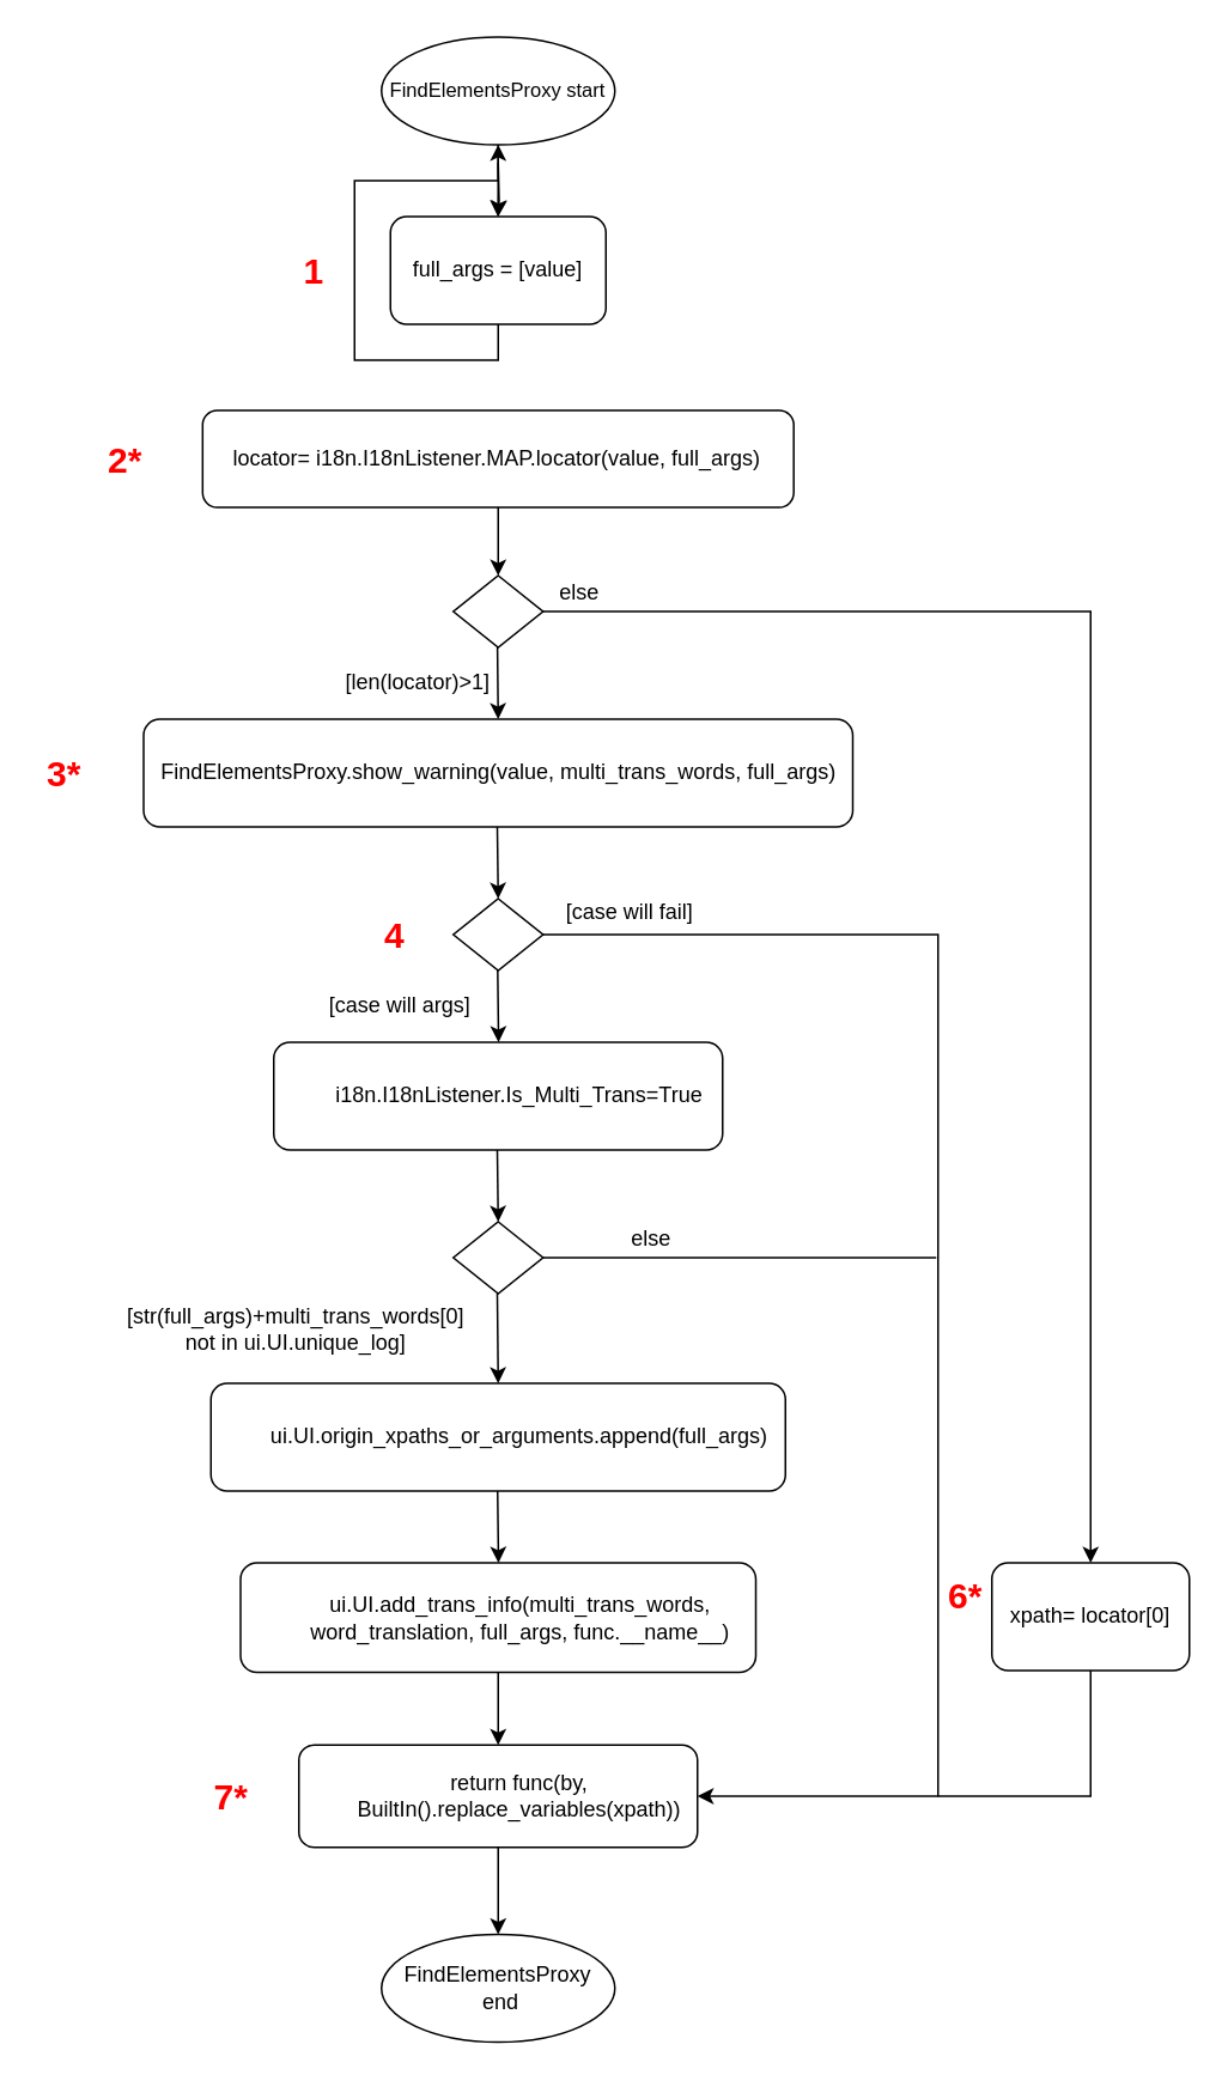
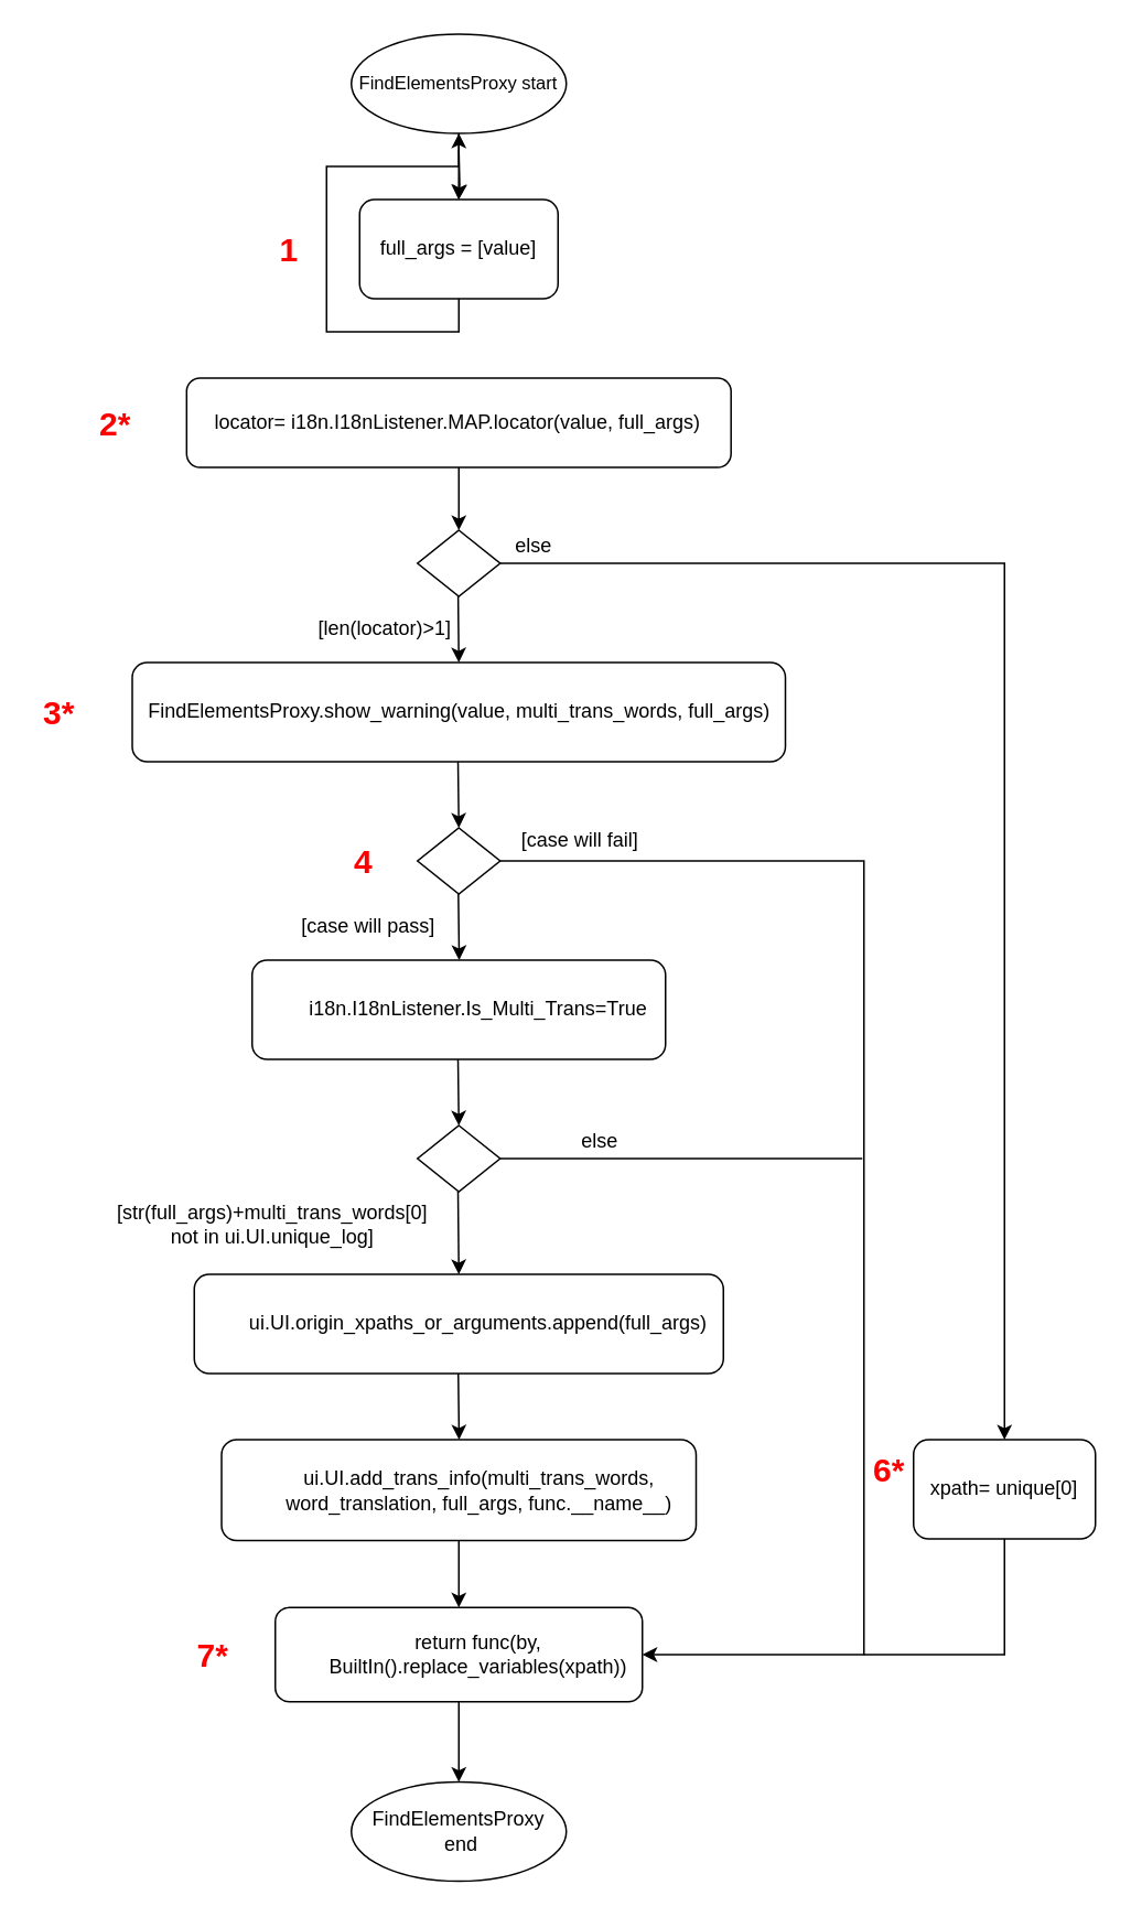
  <mxCell id="0" />
  <mxCell id="1" parent="0" />
  <mxCell id="2" style="edgeStyle=orthogonalEdgeStyle;rounded=0;orthogonalLoop=1;jettySize=auto;html=1;exitX=0.5;exitY=1;exitDx=0;exitDy=0;" parent="1" source="3" target="33" edge="1"><mxGeometry relative="1" as="geometry"><mxPoint x="277" y="250" as="targetPoint" /></mxGeometry></mxCell>
  <mxCell id="3" value="full_args = [value]" style="rounded=1;whiteSpace=wrap;html=1;" parent="1" vertex="1"><mxGeometry x="217" y="120" width="120" height="60" as="geometry" /></mxCell>
  <mxCell id="4" value="" style="edgeStyle=orthogonalEdgeStyle;rounded=0;orthogonalLoop=1;jettySize=auto;html=1;" parent="1" target="3" edge="1"><mxGeometry relative="1" as="geometry"><mxPoint x="277" y="90" as="sourcePoint" /></mxGeometry></mxCell>
  <mxCell id="5" style="edgeStyle=orthogonalEdgeStyle;rounded=0;orthogonalLoop=1;jettySize=auto;html=1;exitX=0.5;exitY=1;exitDx=0;exitDy=0;" parent="1" source="6" edge="1"><mxGeometry relative="1" as="geometry"><mxPoint x="277" y="320" as="targetPoint" /></mxGeometry></mxCell>
  <mxCell id="6" value="&lt;span lang=&quot;EN-US&quot;&gt;&lt;font style=&quot;font-size: 12px&quot;&gt;locator= i18n.I18nListener.MAP.locator(value, full_args)&lt;/font&gt;&lt;/span&gt;" style="rounded=1;whiteSpace=wrap;html=1;" parent="1" vertex="1"><mxGeometry x="112.38" y="228" width="329.25" height="54" as="geometry" /></mxCell>
  <mxCell id="7" value="&lt;p class=&quot;MsoListParagraph&quot; style=&quot;margin-left: 18.0pt ; text-indent: 0cm&quot;&gt;&lt;span lang=&quot;EN-US&quot;&gt;ui.UI.origin_xpaths_or_arguments.append(full_args)&lt;/span&gt;&lt;/p&gt;" style="rounded=1;whiteSpace=wrap;html=1;" parent="1" vertex="1"><mxGeometry x="117" y="770" width="320" height="60" as="geometry" /></mxCell>
  <mxCell id="8" value="&lt;p class=&quot;MsoListParagraph&quot; style=&quot;margin-left: 18.0pt ; text-indent: 0cm&quot;&gt;&lt;span lang=&quot;EN-US&quot;&gt;i18n.I18nListener.Is_Multi_Trans=True&lt;/span&gt;&lt;/p&gt;" style="rounded=1;whiteSpace=wrap;html=1;" parent="1" vertex="1"><mxGeometry x="152" y="580" width="250" height="60" as="geometry" /></mxCell>
  <mxCell id="9" value="FindElementsProxy.show_warning(value, multi_trans_words, full_args)" style="rounded=1;whiteSpace=wrap;html=1;" parent="1" vertex="1"><mxGeometry x="79.5" y="400" width="395" height="60" as="geometry" /></mxCell>
  <mxCell id="10" style="edgeStyle=orthogonalEdgeStyle;rounded=0;orthogonalLoop=1;jettySize=auto;html=1;entryX=1;entryY=0.5;entryDx=0;entryDy=0;" parent="1" target="24" edge="1"><mxGeometry relative="1" as="geometry"><mxPoint x="412" y="1000" as="targetPoint" /><mxPoint x="302" y="520" as="sourcePoint" /><Array as="points"><mxPoint x="522" y="520" /><mxPoint x="522" y="1000" /></Array></mxGeometry></mxCell>
  <mxCell id="11" value="else" style="text;html=1;align=center;verticalAlign=middle;resizable=0;points=[];autosize=1;strokeColor=none;" parent="1" vertex="1"><mxGeometry x="302" y="320" width="40" height="20" as="geometry" /></mxCell>
  <mxCell id="12" value="[case will fail]" style="text;html=1;align=center;verticalAlign=middle;resizable=0;points=[];autosize=1;strokeColor=none;" parent="1" vertex="1"><mxGeometry x="305" y="498" width="90" height="20" as="geometry" /></mxCell>
  <mxCell id="13" style="edgeStyle=orthogonalEdgeStyle;rounded=0;orthogonalLoop=1;jettySize=auto;html=1;" parent="1" source="14" target="22" edge="1"><mxGeometry relative="1" as="geometry"><mxPoint x="632" y="940" as="targetPoint" /><Array as="points"><mxPoint x="607" y="340" /></Array></mxGeometry></mxCell>
  <mxCell id="14" value="" style="rhombus;whiteSpace=wrap;html=1;" parent="1" vertex="1"><mxGeometry x="252" y="320" width="50" height="40" as="geometry" /></mxCell>
  <mxCell id="15" value="" style="rhombus;whiteSpace=wrap;html=1;" parent="1" vertex="1"><mxGeometry x="252" y="500" width="50" height="40" as="geometry" /></mxCell>
  <mxCell id="16" value="" style="rhombus;whiteSpace=wrap;html=1;" parent="1" vertex="1"><mxGeometry x="252" y="680" width="50" height="40" as="geometry" /></mxCell>
  <mxCell id="17" value="&lt;p class=&quot;MsoListParagraph&quot; style=&quot;margin-left: 18.0pt ; text-indent: 0cm&quot;&gt;&lt;span lang=&quot;EN-US&quot;&gt;[str(full_args)+multi_trans_words[0]&lt;br&gt;not in ui.UI.unique_log]&lt;/span&gt;&lt;/p&gt;" style="text;html=1;align=center;verticalAlign=middle;resizable=0;points=[];autosize=1;strokeColor=none;" parent="1" vertex="1"><mxGeometry x="41" y="712" width="221" height="55" as="geometry" /></mxCell>
  <mxCell id="18" value="" style="endArrow=classic;html=1;entryX=0.5;entryY=0;entryDx=0;entryDy=0;" parent="1" target="16" edge="1"><mxGeometry width="50" height="50" relative="1" as="geometry"><mxPoint x="276.5" y="640" as="sourcePoint" /><mxPoint x="276" y="686" as="targetPoint" /></mxGeometry></mxCell>
  <mxCell id="19" value="" style="endArrow=classic;html=1;entryX=0.5;entryY=0;entryDx=0;entryDy=0;" parent="1" target="7" edge="1"><mxGeometry width="50" height="50" relative="1" as="geometry"><mxPoint x="276.5" y="720" as="sourcePoint" /><mxPoint x="276.5" y="766" as="targetPoint" /></mxGeometry></mxCell>
  <mxCell id="20" value="else" style="text;html=1;align=center;verticalAlign=middle;resizable=0;points=[];autosize=1;strokeColor=none;" parent="1" vertex="1"><mxGeometry x="342" y="680" width="40" height="20" as="geometry" /></mxCell>
  <mxCell id="21" value="&lt;p class=&quot;MsoListParagraph&quot; style=&quot;margin-left: 18.0pt ; text-indent: 0cm&quot;&gt;&lt;span lang=&quot;EN-US&quot;&gt;ui.UI.add_trans_info(multi_trans_words, word_translation, full_args, func.__name__)&lt;/span&gt;&lt;/p&gt;" style="rounded=1;whiteSpace=wrap;html=1;" parent="1" vertex="1"><mxGeometry x="133.5" y="870" width="287" height="61" as="geometry" /></mxCell>
- <mxCell id="22" value="xpath= locator[0]" style="rounded=1;whiteSpace=wrap;html=1;" parent="1" vertex="1"><mxGeometry x="552" y="870" width="110" height="60" as="geometry" /></mxCell>
+ <mxCell id="22" value="xpath= unique[0]" style="rounded=1;whiteSpace=wrap;html=1;" parent="1" vertex="1"><mxGeometry x="552" y="870" width="110" height="60" as="geometry" /></mxCell>
  <mxCell id="23" style="edgeStyle=orthogonalEdgeStyle;rounded=0;orthogonalLoop=1;jettySize=auto;html=1;" parent="1" source="24" edge="1"><mxGeometry relative="1" as="geometry"><mxPoint x="277" y="1077" as="targetPoint" /><Array as="points"><mxPoint x="277" y="1063" /><mxPoint x="277" y="1063" /></Array></mxGeometry></mxCell>
  <mxCell id="24" value="&lt;p class=&quot;MsoListParagraph&quot; style=&quot;margin-left: 18.0pt ; text-indent: 0cm&quot;&gt;&lt;span lang=&quot;EN-US&quot;&gt;return func(by,&lt;br&gt;BuiltIn().replace_variables(xpath))&lt;/span&gt;&lt;/p&gt;" style="rounded=1;whiteSpace=wrap;html=1;" parent="1" vertex="1"><mxGeometry x="166" y="971.5" width="222" height="57" as="geometry" /></mxCell>
  <mxCell id="25" style="edgeStyle=orthogonalEdgeStyle;rounded=0;orthogonalLoop=1;jettySize=auto;html=1;" parent="1" edge="1"><mxGeometry relative="1" as="geometry"><mxPoint x="276.88" y="120" as="targetPoint" /><mxPoint x="277" y="80" as="sourcePoint" /><Array as="points"><mxPoint x="276.88" y="100" /><mxPoint x="276.88" y="100" /></Array></mxGeometry></mxCell>
  <mxCell id="26" value="[len(locator)&amp;gt;1]" style="text;html=1;align=center;verticalAlign=middle;resizable=0;points=[];autosize=1;strokeColor=none;" parent="1" vertex="1"><mxGeometry x="182" y="370" width="100" height="20" as="geometry" /></mxCell>
  <mxCell id="27" value="" style="endArrow=classic;html=1;" parent="1" edge="1"><mxGeometry x="250" y="450" width="50" height="50" as="geometry"><mxPoint x="276.58" y="360" as="sourcePoint" /><mxPoint x="277" y="400" as="targetPoint" /></mxGeometry></mxCell>
- <mxCell id="28" value="[case will args]" style="text;html=1;align=center;verticalAlign=middle;resizable=0;points=[];autosize=1;strokeColor=none;" parent="1" vertex="1"><mxGeometry x="172" y="550" width="100" height="20" as="geometry" /></mxCell>
+ <mxCell id="28" value="[case will pass]" style="text;html=1;align=center;verticalAlign=middle;resizable=0;points=[];autosize=1;strokeColor=none;" parent="1" vertex="1"><mxGeometry x="172" y="550" width="100" height="20" as="geometry" /></mxCell>
  <mxCell id="29" value="" style="endArrow=classic;html=1;" parent="1" edge="1"><mxGeometry x="249.92" y="550" width="50" height="50" as="geometry"><mxPoint x="276.5" y="460" as="sourcePoint" /><mxPoint x="277" y="500" as="targetPoint" /></mxGeometry></mxCell>
  <mxCell id="30" value="" style="endArrow=classic;html=1;" parent="1" edge="1"><mxGeometry x="250.13" y="630" width="50" height="50" as="geometry"><mxPoint x="276.71" y="540" as="sourcePoint" /><mxPoint x="277.21" y="580" as="targetPoint" /></mxGeometry></mxCell>
  <mxCell id="31" value="" style="endArrow=classic;html=1;entryX=0.5;entryY=0;entryDx=0;entryDy=0;" parent="1" edge="1"><mxGeometry width="50" height="50" relative="1" as="geometry"><mxPoint x="276.66" y="830" as="sourcePoint" /><mxPoint x="277.16" y="870" as="targetPoint" /></mxGeometry></mxCell>
  <mxCell id="32" value="" style="endArrow=classic;html=1;" parent="1" source="21" target="24" edge="1"><mxGeometry width="50" height="50" relative="1" as="geometry"><mxPoint x="277" y="937" as="sourcePoint" /><mxPoint x="277.25" y="970" as="targetPoint" /></mxGeometry></mxCell>
  <mxCell id="33" value="&lt;font style=&quot;font-size: 11px&quot;&gt;FindElementsProxy start&lt;/font&gt;" style="ellipse;whiteSpace=wrap;html=1;" parent="1" vertex="1"><mxGeometry x="212" y="20" width="130" height="60" as="geometry" /></mxCell>
  <mxCell id="34" value="FindElementsProxy&lt;br&gt;&amp;nbsp;end" style="ellipse;whiteSpace=wrap;html=1;" parent="1" vertex="1"><mxGeometry x="212" y="1077" width="130" height="60" as="geometry" /></mxCell>
  <mxCell id="35" value="" style="endArrow=none;html=1;exitX=1;exitY=0.5;exitDx=0;exitDy=0;" parent="1" source="16" edge="1"><mxGeometry width="50" height="50" relative="1" as="geometry"><mxPoint x="373" y="709" as="sourcePoint" /><mxPoint x="521" y="700" as="targetPoint" /><Array as="points"><mxPoint x="521" y="700" /></Array></mxGeometry></mxCell>
  <mxCell id="36" value="" style="endArrow=none;html=1;rounded=0;" parent="1" edge="1"><mxGeometry width="50" height="50" relative="1" as="geometry"><mxPoint x="522" y="1000" as="sourcePoint" /><mxPoint x="607" y="930" as="targetPoint" /><Array as="points"><mxPoint x="607" y="1000" /></Array></mxGeometry></mxCell>
  <mxCell id="37" value="&lt;b style=&quot;color: rgb(255 , 0 , 0) ; font-size: 20px&quot;&gt;1&lt;/b&gt;" style="text;html=1;align=center;verticalAlign=middle;resizable=0;points=[];autosize=1;strokeColor=none;" parent="1" vertex="1"><mxGeometry x="163" y="140" width="21" height="20" as="geometry" /></mxCell>
  <mxCell id="38" value="&lt;b style=&quot;color: rgb(255 , 0 , 0) ; font-size: 20px&quot;&gt;3*&lt;/b&gt;" style="text;html=1;align=center;verticalAlign=middle;resizable=0;points=[];autosize=1;strokeColor=none;" parent="1" vertex="1"><mxGeometry x="20" y="420" width="29" height="20" as="geometry" /></mxCell>
  <mxCell id="39" value="&lt;font color=&quot;#ff0000&quot;&gt;&lt;span style=&quot;font-size: 20px&quot;&gt;&lt;b&gt;2*&lt;/b&gt;&lt;/span&gt;&lt;/font&gt;" style="text;html=1;align=center;verticalAlign=middle;resizable=0;points=[];autosize=1;strokeColor=none;" parent="1" vertex="1"><mxGeometry x="54.5" y="245" width="29" height="20" as="geometry" /></mxCell>
  <mxCell id="40" value="&lt;b style=&quot;color: rgb(255 , 0 , 0) ; font-size: 20px&quot;&gt;4&lt;/b&gt;" style="text;html=1;align=center;verticalAlign=middle;resizable=0;points=[];autosize=1;strokeColor=none;" parent="1" vertex="1"><mxGeometry x="208" y="510" width="21" height="20" as="geometry" /></mxCell>
  <mxCell id="41" value="&lt;b style=&quot;color: rgb(255 , 0 , 0) ; font-size: 20px&quot;&gt;7*&lt;/b&gt;" style="text;html=1;align=center;verticalAlign=middle;resizable=0;points=[];autosize=1;strokeColor=none;" parent="1" vertex="1"><mxGeometry x="113" y="990" width="29" height="20" as="geometry" /></mxCell>
  <mxCell id="42" value="&lt;b style=&quot;color: rgb(255 , 0 , 0) ; font-size: 20px&quot;&gt;6*&lt;/b&gt;" style="text;html=1;align=center;verticalAlign=middle;resizable=0;points=[];autosize=1;strokeColor=none;" parent="1" vertex="1"><mxGeometry x="522" y="878" width="29" height="20" as="geometry" /></mxCell>
